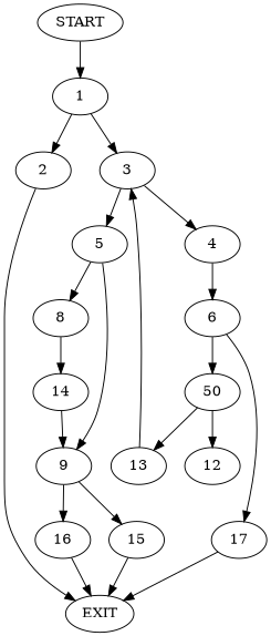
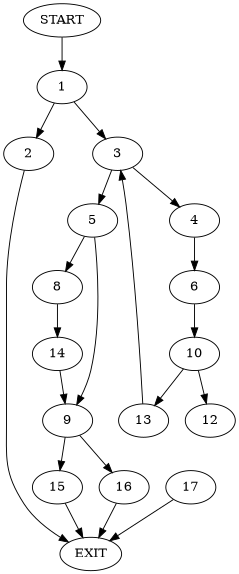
  digraph {
    n1 [label=START]
    1
    2
    3
    n5 [label=EXIT]
    4
    5
    6
    8
    9
-   10 [label=50]
+   10
    n12 [label=17]
    14
    15
    16
    12
    13
    n1 -> 1
    1 -> 2
    1 -> 3
    2 -> n5
    3 -> 4
    3 -> 5
    4 -> 6
    5 -> 8
    5 -> 9
    6 -> 10
-   6 -> n12
    8 -> 14
    9 -> 15
    9 -> 16
    10 -> 12
    10 -> 13
    n12 -> n5
    14 -> 9
    15 -> n5
    16 -> n5
    13 -> 3
  }
